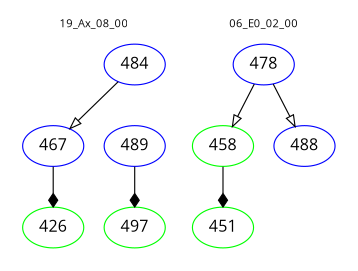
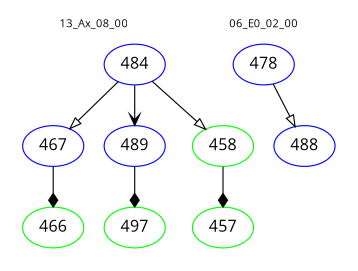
  digraph {
    fontname="Open Sans"
    node [color=blue fontname="Open Sans"]
    edge [arrowhead=onormal color=black fontname="Open Sans"]
    n1 [label=484]
    n2 [label=467]
    n3 [label=489]
-   n4 [color=green label=426]
+   n4 [color=green label=466]
    n5 [color=green label=497]
    n6 [label=478]
    n7 [label=488]
    n8 [color=green label=458]
-   n9 [color=green label=451]
+   n9 [color=green label=457]
    subgraph cluster_1 {
      color=white
      fontsize=10
-     label="19_Ax_08_00"
+     label="13_Ax_08_00"
      n1
      n2
      n3
      n4
      n5
    }
    subgraph cluster_2 {
      color=white
      fontsize=10
      label="06_E0_02_00"
      n6
      n7
      n8
      n9
    }
    n1 -> n2
+   n1 -> n3 [arrowhead=vee]
    n2 -> n4 [arrowhead=diamond]
    n3 -> n5 [arrowhead=diamond]
    n6 -> n7
-   n6 -> n8
+   n1 -> n8
    n8 -> n9 [arrowhead=diamond]
  }
